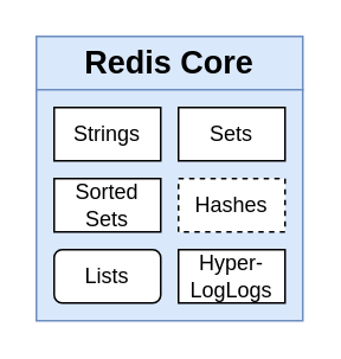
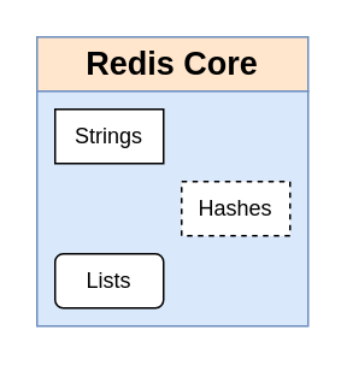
  <mxCell id="0" />
  <mxCell id="1" parent="0" />
- <mxCell id="2" value="Redis Core" style="rounded=0;whiteSpace=wrap;html=1;fillColor=#dae8fc;strokeColor=#6c8ebf;fontSize=18;fontStyle=1" vertex="1" parent="1"><mxGeometry x="20" y="20" width="150" height="30" as="geometry" /></mxCell>
+ <mxCell id="2" value="Redis Core" style="rounded=0;whiteSpace=wrap;html=1;fillColor=#ffe6cc;strokeColor=#6c8ebf;fontSize=18;fontStyle=1;" vertex="1" parent="1"><mxGeometry x="20" y="20" width="150" height="30" as="geometry" /></mxCell>
  <mxCell id="3" value="" style="rounded=0;whiteSpace=wrap;html=1;fillColor=#dae8fc;strokeColor=#6c8ebf;fontSize=18;fontStyle=1" vertex="1" parent="1"><mxGeometry x="20" y="50" width="150" height="130" as="geometry" /></mxCell>
  <mxCell id="4" value="Strings" style="rounded=0;whiteSpace=wrap;html=1;fontSize=12;" vertex="1" parent="1"><mxGeometry x="30" y="60" width="60" height="30" as="geometry" /></mxCell>
- <mxCell id="5" value="Sets" style="rounded=0;whiteSpace=wrap;html=1;fontSize=12;" vertex="1" parent="1"><mxGeometry x="100" y="60" width="60" height="30" as="geometry" /></mxCell>
- <mxCell id="6" value="Sorted Sets" style="rounded=0;whiteSpace=wrap;html=1;fontSize=12;" vertex="1" parent="1"><mxGeometry x="30" y="100" width="60" height="30" as="geometry" /></mxCell>
  <mxCell id="7" value="Hashes" style="rounded=0;whiteSpace=wrap;html=1;fontSize=12;dashed=1;" vertex="1" parent="1"><mxGeometry x="100" y="100" width="60" height="30" as="geometry" /></mxCell>
  <mxCell id="8" value="Lists" style="whiteSpace=wrap;html=1;fontSize=12;rounded=1;" vertex="1" parent="1"><mxGeometry x="30" y="140" width="60" height="30" as="geometry" /></mxCell>
- <mxCell id="9" value="Hyper-LogLogs" style="rounded=0;whiteSpace=wrap;html=1;fontSize=12;" vertex="1" parent="1"><mxGeometry x="100" y="140" width="60" height="30" as="geometry" /></mxCell>
